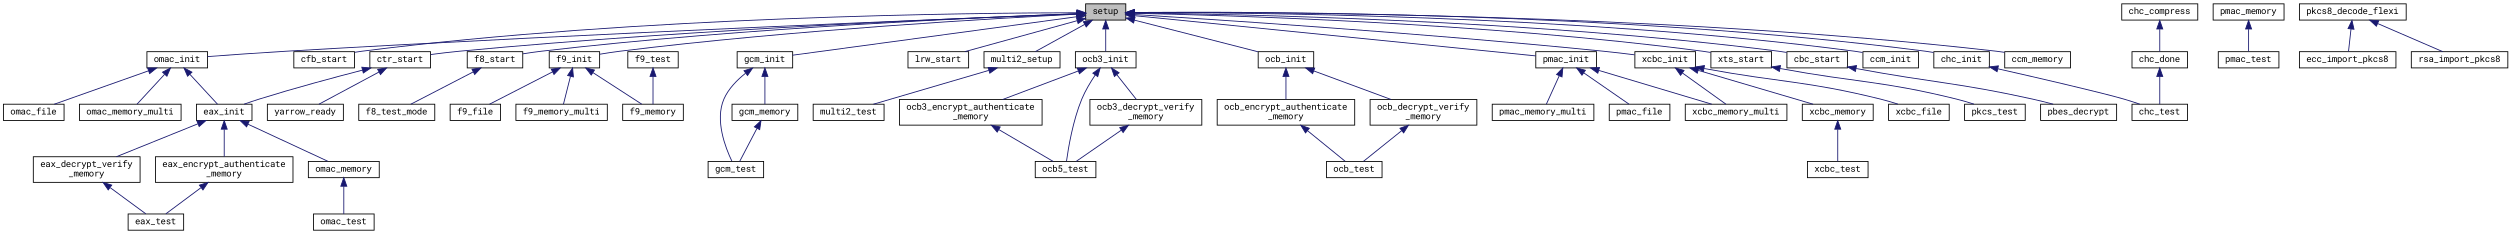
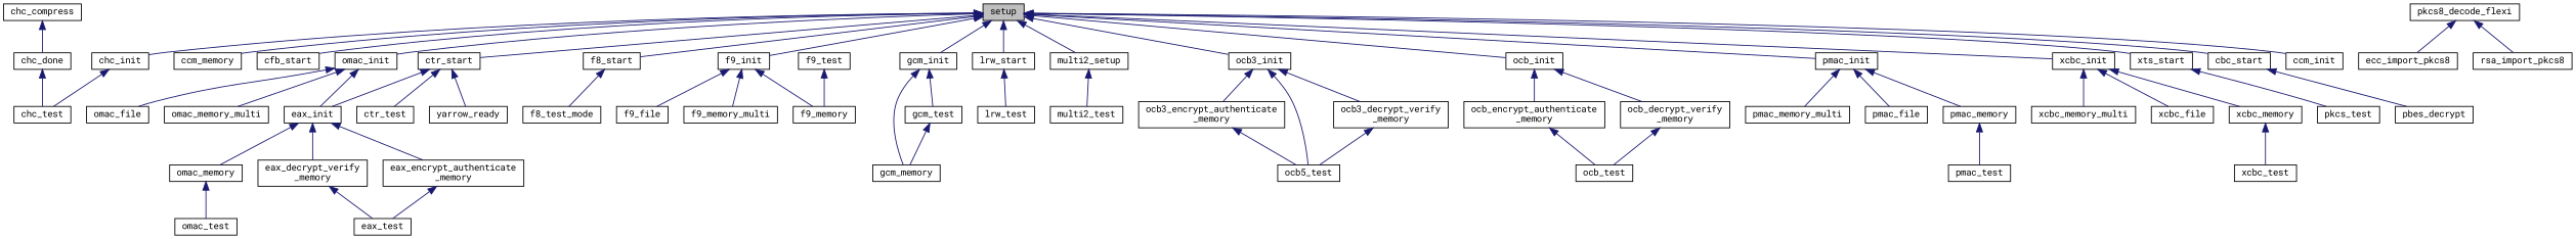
  digraph {
    fontname="Roboto Mono"
    rankdir=TB
    node [color=black fillcolor=white fontname="Roboto Mono" fontsize=10 shape=record style=filled]
    edge [color=midnightblue dir=back fontname="Roboto Mono" fontsize=10 labelfontname=Helvetica labelfontsize=10 style=solid]
    n1 [fillcolor=grey75 fontcolor=black height=0.2 label=setup width=0.4]
    n2 [height=0.2 label=cbc_start width=0.4]
    n3 [height=0.2 label=ccm_init width=0.4]
    n4 [height=0.2 label=ccm_memory width=0.4]
    n5 [height=0.2 label=cfb_start width=0.4]
    n6 [height=0.2 label=chc_init width=0.4]
    n7 [height=0.2 label=ctr_start width=0.4]
    n8 [height=0.2 label=f8_start width=0.4]
    n9 [height=0.2 label=f9_init width=0.4]
    n10 [height=0.2 label=gcm_init width=0.4]
    n11 [height=0.2 label=lrw_start width=0.4]
    n12 [height=0.2 label=multi2_setup width=0.4]
    n13 [height=0.2 label=ocb3_init width=0.4]
    n14 [height=0.2 label=ocb_init width=0.4]
    n15 [height=0.2 label=omac_init width=0.4]
    n16 [height=0.2 label=pmac_init width=0.4]
    n17 [height=0.2 label=xcbc_init width=0.4]
    n18 [height=0.2 label=xts_start width=0.4]
    n19 [height=0.2 label=pbes_decrypt width=0.4]
    n20 [height=0.2 label=chc_compress width=0.4]
    n21 [height=0.2 label=chc_done width=0.4]
    n22 [height=0.2 label=chc_test width=0.4]
    n23 [height=0.2 label=eax_init width=0.4]
+   n24 [height=0.2 label=ctr_test width=0.4]
    n25 [height=0.2 label=yarrow_ready width=0.4]
    n26 [height=0.2 label=f8_test_mode width=0.4]
    n27 [height=0.2 label=f9_file width=0.4]
    n28 [height=0.2 label=f9_memory width=0.4]
    n29 [height=0.2 label=f9_memory_multi width=0.4]
    n30 [height=0.2 label=gcm_memory width=0.4]
    n31 [height=0.2 label=gcm_test width=0.4]
+   n32 [height=0.2 label=lrw_test width=0.4]
    n33 [height=0.2 label=multi2_test width=0.4]
    n34 [height=0.2 label="ocb3_decrypt_verify\l_memory" width=0.4]
    n35 [height=0.2 label=ocb5_test width=0.4]
    n36 [height=0.2 label="ocb3_encrypt_authenticate\l_memory" width=0.4]
    n37 [height=0.2 label="ocb_decrypt_verify\l_memory" width=0.4]
    n38 [height=0.2 label="ocb_encrypt_authenticate\l_memory" width=0.4]
    n39 [height=0.2 label=omac_file width=0.4]
    n40 [height=0.2 label=omac_memory_multi width=0.4]
    n41 [height=0.2 label=pmac_file width=0.4]
    n42 [height=0.2 label=pmac_memory width=0.4]
    n43 [height=0.2 label=pmac_memory_multi width=0.4]
    n44 [height=0.2 label=xcbc_file width=0.4]
    n45 [height=0.2 label=xcbc_memory width=0.4]
    n46 [height=0.2 label=xcbc_memory_multi width=0.4]
    n47 [height=0.2 label=pkcs_test width=0.4]
    n48 [height=0.2 label=pkcs8_decode_flexi width=0.4]
    n49 [height=0.2 label=ecc_import_pkcs8 width=0.4]
    n50 [height=0.2 label=rsa_import_pkcs8 width=0.4]
    n51 [height=0.2 label="eax_decrypt_verify\l_memory" width=0.4]
    n52 [height=0.2 label="eax_encrypt_authenticate\l_memory" width=0.4]
    n53 [height=0.2 label=omac_memory width=0.4]
    n54 [height=0.2 label=eax_test width=0.4]
    n55 [height=0.2 label=f9_test width=0.4]
    n56 [height=0.2 label=ocb_test width=0.4]
    n57 [height=0.2 label=omac_test width=0.4]
    n58 [height=0.2 label=pmac_test width=0.4]
    n59 [height=0.2 label=xcbc_test width=0.4]
    n1 -> n2
    n1 -> n3
    n1 -> n4
    n1 -> n5
    n1 -> n6
    n1 -> n7
    n1 -> n8
    n1 -> n9
    n1 -> n10
    n1 -> n11
    n1 -> n12
    n1 -> n13
    n1 -> n14
    n1 -> n15
    n1 -> n16
    n1 -> n17
    n1 -> n18
    n2 -> n19
    n6 -> n22
    n7 -> n23
+   n7 -> n24
    n7 -> n25
    n8 -> n26
    n9 -> n27
    n9 -> n28
    n9 -> n29
    n10 -> n30
    n10 -> n31
+   n11 -> n32
    n12 -> n33
    n13 -> n34
    n13 -> n35
    n13 -> n36
    n14 -> n37
    n14 -> n38
    n15 -> n23
    n15 -> n39
    n15 -> n40
    n16 -> n41
-   n16 -> n46
+   n16 -> n42
    n16 -> n43
    n17 -> n44
    n17 -> n45
    n17 -> n46
    n18 -> n47
    n20 -> n21
    n21 -> n22
    n23 -> n51
    n23 -> n52
    n23 -> n53
-   n30 -> n31
+   n31 -> n30
    n34 -> n35
    n36 -> n35
    n37 -> n56
    n38 -> n56
    n42 -> n58
    n45 -> n59
    n48 -> n49
    n48 -> n50
    n51 -> n54
    n52 -> n54
    n53 -> n57
    n55 -> n28
  }
